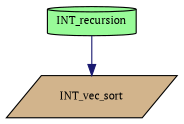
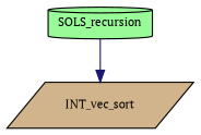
  digraph {
    rankdir=TB
    fontname="PT Serif"
    node [color=black fontname="PT Serif" fontsize=10 style=filled]
-   n1 [fillcolor=palegreen fontcolor=black height=0.2 label=INT_recursion shape=cylinder width=0.4]
+   n1 [fillcolor=palegreen fontcolor=black height=0.2 label=SOLS_recursion shape=cylinder width=0.4]
    n2 [fillcolor=tan height=0.2 label=INT_vec_sort shape=parallelogram width=0.4]
    n1 -> n2 [color=midnightblue fontname="PT Serif" fontsize=10 labelfontname=Helvetica labelfontsize=10 style=solid]
  }
